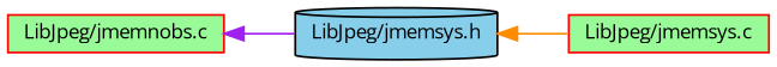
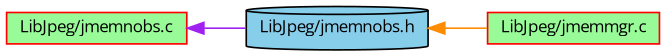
  digraph {
    fontname="Open Sans"
    rankdir=LR
    node [color=red fillcolor=palegreen fontname="Open Sans" fontsize=10 shape=box style=filled]
    edge [dir=back fontname="Open Sans" fontsize=10 labelfontname=Helvetica labelfontsize=10 style=solid]
-   n1 [color=black fillcolor=skyblue fontcolor=black height=0.2 label="LibJpeg/jmemsys.h" shape=cylinder width=0.4]
-   n2 [height=0.2 label="LibJpeg/jmemsys.c" width=0.4]
+   n1 [color=black fillcolor=skyblue fontcolor=black height=0.2 label="LibJpeg/jmemnobs.h" shape=cylinder width=0.4]
+   n2 [height=0.2 label="LibJpeg/jmemmgr.c" width=0.4]
    n3 [height=0.2 label="LibJpeg/jmemnobs.c" width=0.4]
    n1 -> n2 [color=darkorange]
    n3 -> n1 [color=purple]
  }
